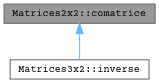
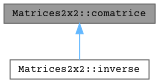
  digraph {
    rankdir=TB
    fontname="Courier Prime"
    node [fontname="Courier Prime" fontsize=10 shape=box style=filled]
    n1 [color=gray40 fillcolor=grey60 fontcolor=black height=0.2 label="Matrices2x2::comatrice" width=0.4]
-   n2 [color=grey40 fillcolor=white height=0.2 label="Matrices3x2::inverse" width=0.4]
+   n2 [color=grey40 fillcolor=white height=0.2 label="Matrices2x2::inverse" width=0.4]
    n1 -> n2 [color=steelblue1 dir=back fontname="Courier Prime" fontsize=10 labelfontname=Helvetica labelfontsize=10 style=solid]
  }
